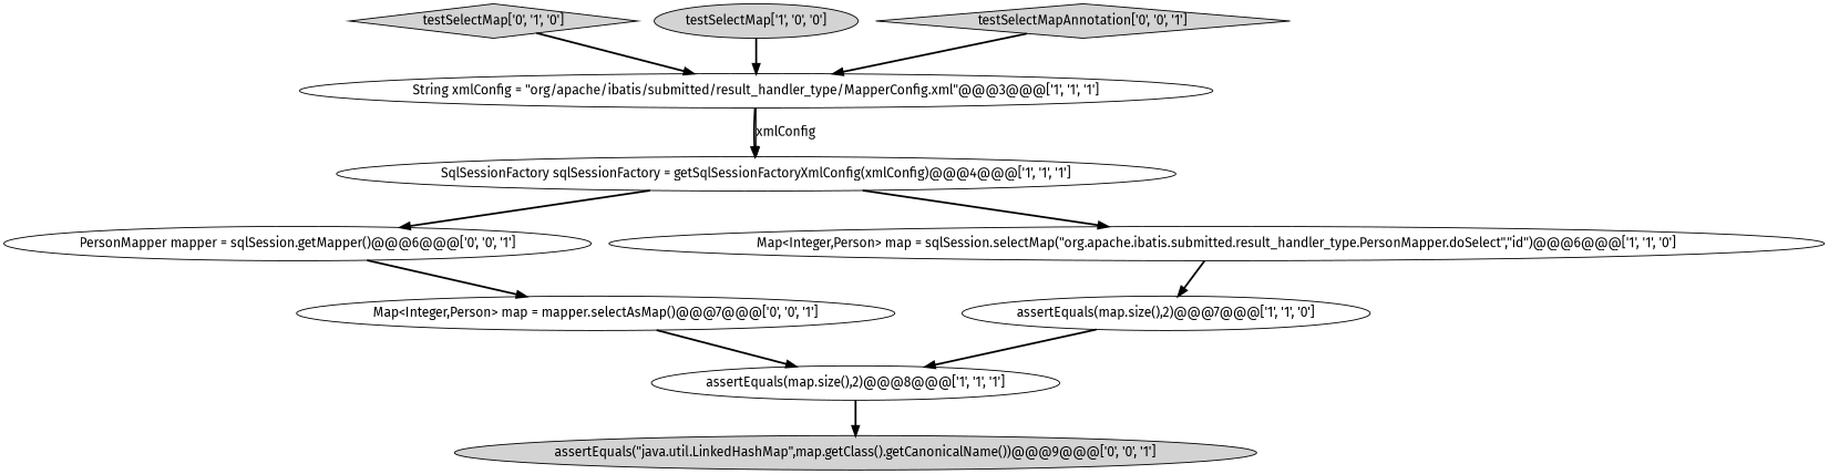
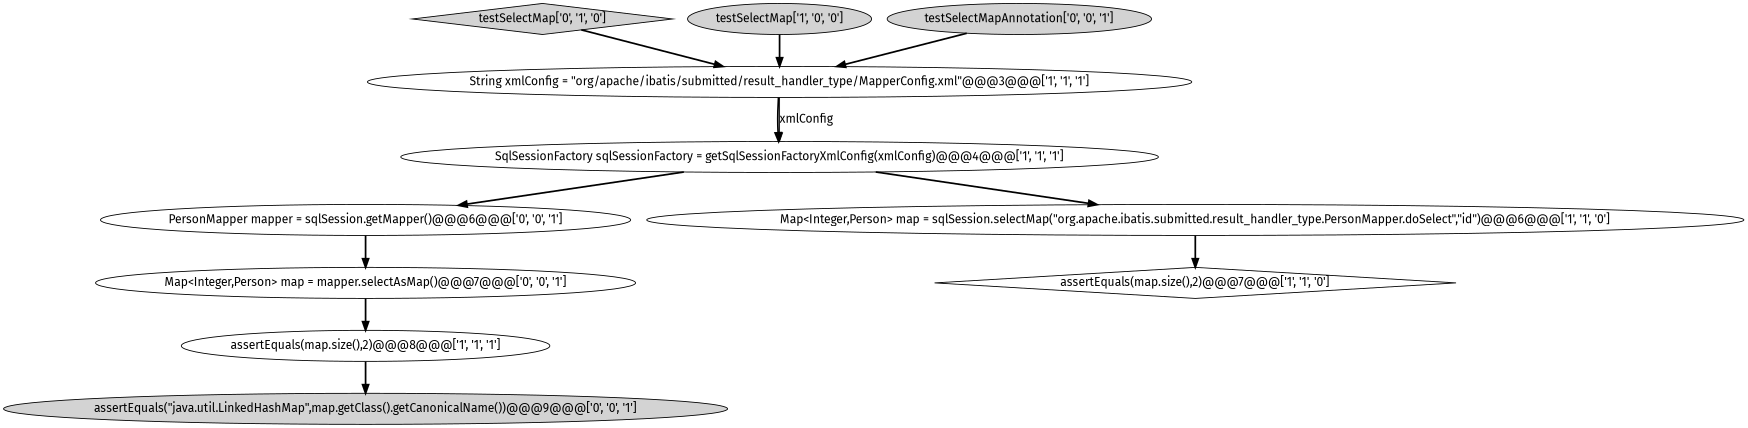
  digraph {
    fontname="Fira Sans"
    node [fillcolor=white fontname="Fira Sans" shape=ellipse style=filled]
    edge [fontname="Fira Sans" style=bold]
-   n1 [label="assertEquals(map.size(),2)@@@7@@@['1', '1', '0']"]
+   n1 [label="assertEquals(map.size(),2)@@@7@@@['1', '1', '0']" shape=diamond]
    n2 [label="assertEquals(map.size(),2)@@@8@@@['1', '1', '1']"]
    n3 [fillcolor=lightgray label="assertEquals(\"java.util.LinkedHashMap\",map.getClass().getCanonicalName())@@@9@@@['0', '0', '1']"]
    n4 [label="String xmlConfig = \"org/apache/ibatis/submitted/result_handler_type/MapperConfig.xml\"@@@3@@@['1', '1', '1']"]
    n5 [label="SqlSessionFactory sqlSessionFactory = getSqlSessionFactoryXmlConfig(xmlConfig)@@@4@@@['1', '1', '1']"]
    n6 [label="PersonMapper mapper = sqlSession.getMapper()@@@6@@@['0', '0', '1']"]
    n7 [label="Map<Integer,Person> map = sqlSession.selectMap(\"org.apache.ibatis.submitted.result_handler_type.PersonMapper.doSelect\",\"id\")@@@6@@@['1', '1', '0']"]
    n8 [label="Map<Integer,Person> map = mapper.selectAsMap()@@@7@@@['0', '0', '1']"]
    n9 [fillcolor=lightgray label="testSelectMap['0', '1', '0']" shape=diamond]
    n10 [fillcolor=lightgray label="testSelectMap['1', '0', '0']"]
-   n11 [fillcolor=lightgray label="testSelectMapAnnotation['0', '0', '1']" shape=diamond]
-   n1 -> n2
+   n11 [fillcolor=lightgray label="testSelectMapAnnotation['0', '0', '1']"]
    n2 -> n3
    n4 -> n5
    n4 -> n5 [label=xmlConfig style=solid]
    n5 -> n6
    n5 -> n7
    n6 -> n8
    n7 -> n1
    n8 -> n2
    n9 -> n4
    n10 -> n4
    n11 -> n4
  }
